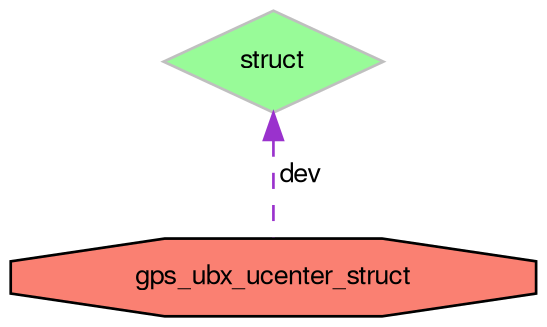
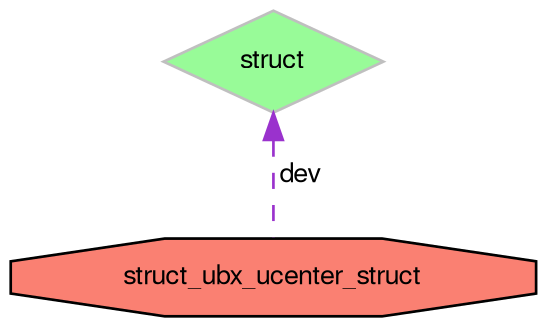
  digraph {
    node [fontname=FreeSans fontsize=10 style=filled]
-   n1 [color=black fillcolor=salmon fontcolor=black height=0.2 label=gps_ubx_ucenter_struct shape=octagon width=0.4]
+   n1 [color=black fillcolor=salmon fontcolor=black height=0.2 label=struct_ubx_ucenter_struct shape=octagon width=0.4]
    n2 [color=grey75 fillcolor=palegreen height=0.2 label=struct shape=diamond width=0.4]
    n2 -> n1 [color=darkorchid3 dir=back fontname=FreeSans fontsize=10 label=" dev" labelfontname=FreeSans labelfontsize=10 style=dashed]
  }
